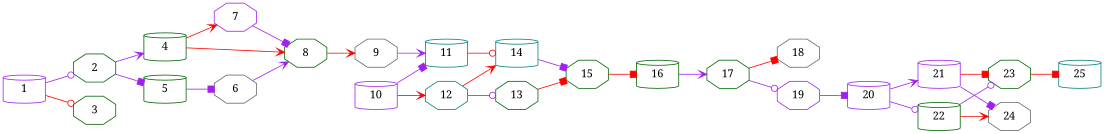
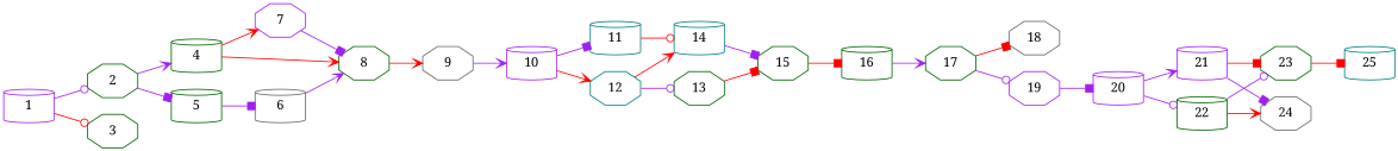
  digraph {
    fontname="Noto Serif"
    rankdir=LR
    node [alpha=0.17 color=darkgreen fontname="Noto Serif" shape=octagon]
    edge [arrowhead=box color=purple fontname="Noto Serif"]
    1 [alpha=0.16 color=purple expect_size=13923328 shape=cylinder]
    2 [alpha=0.14 expect_size=41864192]
    3 [alpha=0.04 expect_size=5663744]
    4 [alpha=0.14 expect_size=34356224 shape=cylinder]
    5 [alpha=0.01 expect_size=26396672 shape=cylinder]
    7 [alpha=0.18 color=purple expect_size=20208640]
    8 [alpha=0.07 expect_size=13812736]
-   6 [alpha=0.18 color=gray40 expect_size=14411776]
+   6 [alpha=0.18 color=gray40 expect_size=14411776 shape=cylinder]
    9 [alpha=0.06 color=gray40 expect_size=35044352]
    10 [alpha=0.04 color=purple expect_size=42447872 shape=cylinder]
    11 [alpha=0.19 color=teal expect_size=21823488 shape=cylinder]
    12 [alpha=0.04 color=teal expect_size=13199360]
    14 [alpha=0.11 color=teal expect_size=8059904 shape=cylinder]
    13 [expect_size=45119488]
    15 [alpha=0.16 expect_size=41162752]
    16 [alpha=0.14 expect_size=43701248 shape=cylinder]
    17 [alpha=0.19 expect_size=38875136]
    18 [color=gray40 expect_size=35176448]
    19 [color=purple expect_size=5647360]
    20 [alpha=0.11 color=purple expect_size=20014080 shape=cylinder]
    21 [alpha=0.07 color=purple expect_size=29124608 shape=cylinder]
    22 [alpha=0.20 expect_size=26077184 shape=cylinder]
    23 [alpha=0.12 expect_size=34410496]
    24 [color=gray40 expect_size=27004928]
    25 [alpha=0.11 color=teal expect_size=5265408 shape=cylinder]
    1 -> 2 [arrowhead=odot]
    1 -> 3 [arrowhead=odot color=red]
    2 -> 4 [arrowhead=vee]
    2 -> 5
    4 -> 7 [arrowhead=vee color=red]
    4 -> 8 [arrowhead=vee color=red]
    5 -> 6
    7 -> 8
    8 -> 9 [arrowhead=vee color=red]
    6 -> 8 [arrowhead=vee]
-   9 -> 11 [arrowhead=vee]
+   9 -> 10 [arrowhead=vee]
    10 -> 11
    10 -> 12 [arrowhead=vee color=red]
    11 -> 14 [arrowhead=odot color=red]
    12 -> 14 [arrowhead=vee color=red]
    12 -> 13 [arrowhead=odot]
    14 -> 15
    13 -> 15 [color=red]
    15 -> 16 [color=red]
    16 -> 17 [arrowhead=vee]
    17 -> 18 [color=red]
    17 -> 19 [arrowhead=odot]
    19 -> 20
    20 -> 21 [arrowhead=vee]
    20 -> 22 [arrowhead=odot]
    21 -> 23 [color=red]
    21 -> 24
    22 -> 23 [arrowhead=odot]
    22 -> 24 [arrowhead=vee color=red]
    23 -> 25 [color=red]
  }
